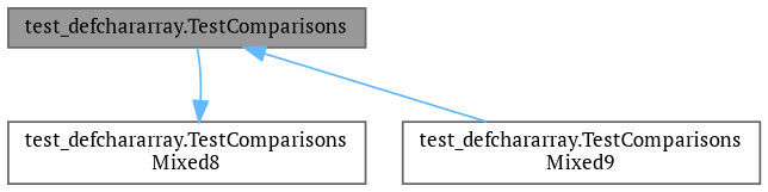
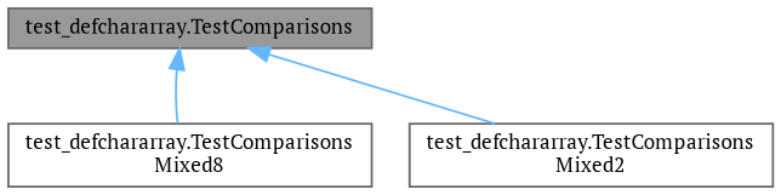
  digraph {
    fontname="PT Serif"
    node [color=gray40 fillcolor=white fontname="PT Serif" fontsize=10 shape=box style=filled]
    edge [color=steelblue1 dir=back fontname="PT Serif" fontsize=10 labelfontname=Helvetica labelfontsize=10 style=solid]
    n1 [fillcolor=grey60 fontcolor=black height=0.2 label="test_defchararray.TestComparisons" width=0.4]
    n2 [height=0.2 label="test_defchararray.TestComparisons\lMixed8" width=0.4]
-   n3 [height=0.2 label="test_defchararray.TestComparisons\lMixed9" width=0.4]
-   n2 -> n1
+   n3 [height=0.2 label="test_defchararray.TestComparisons\lMixed2" width=0.4]
+   n1 -> n2
    n1 -> n3
  }
